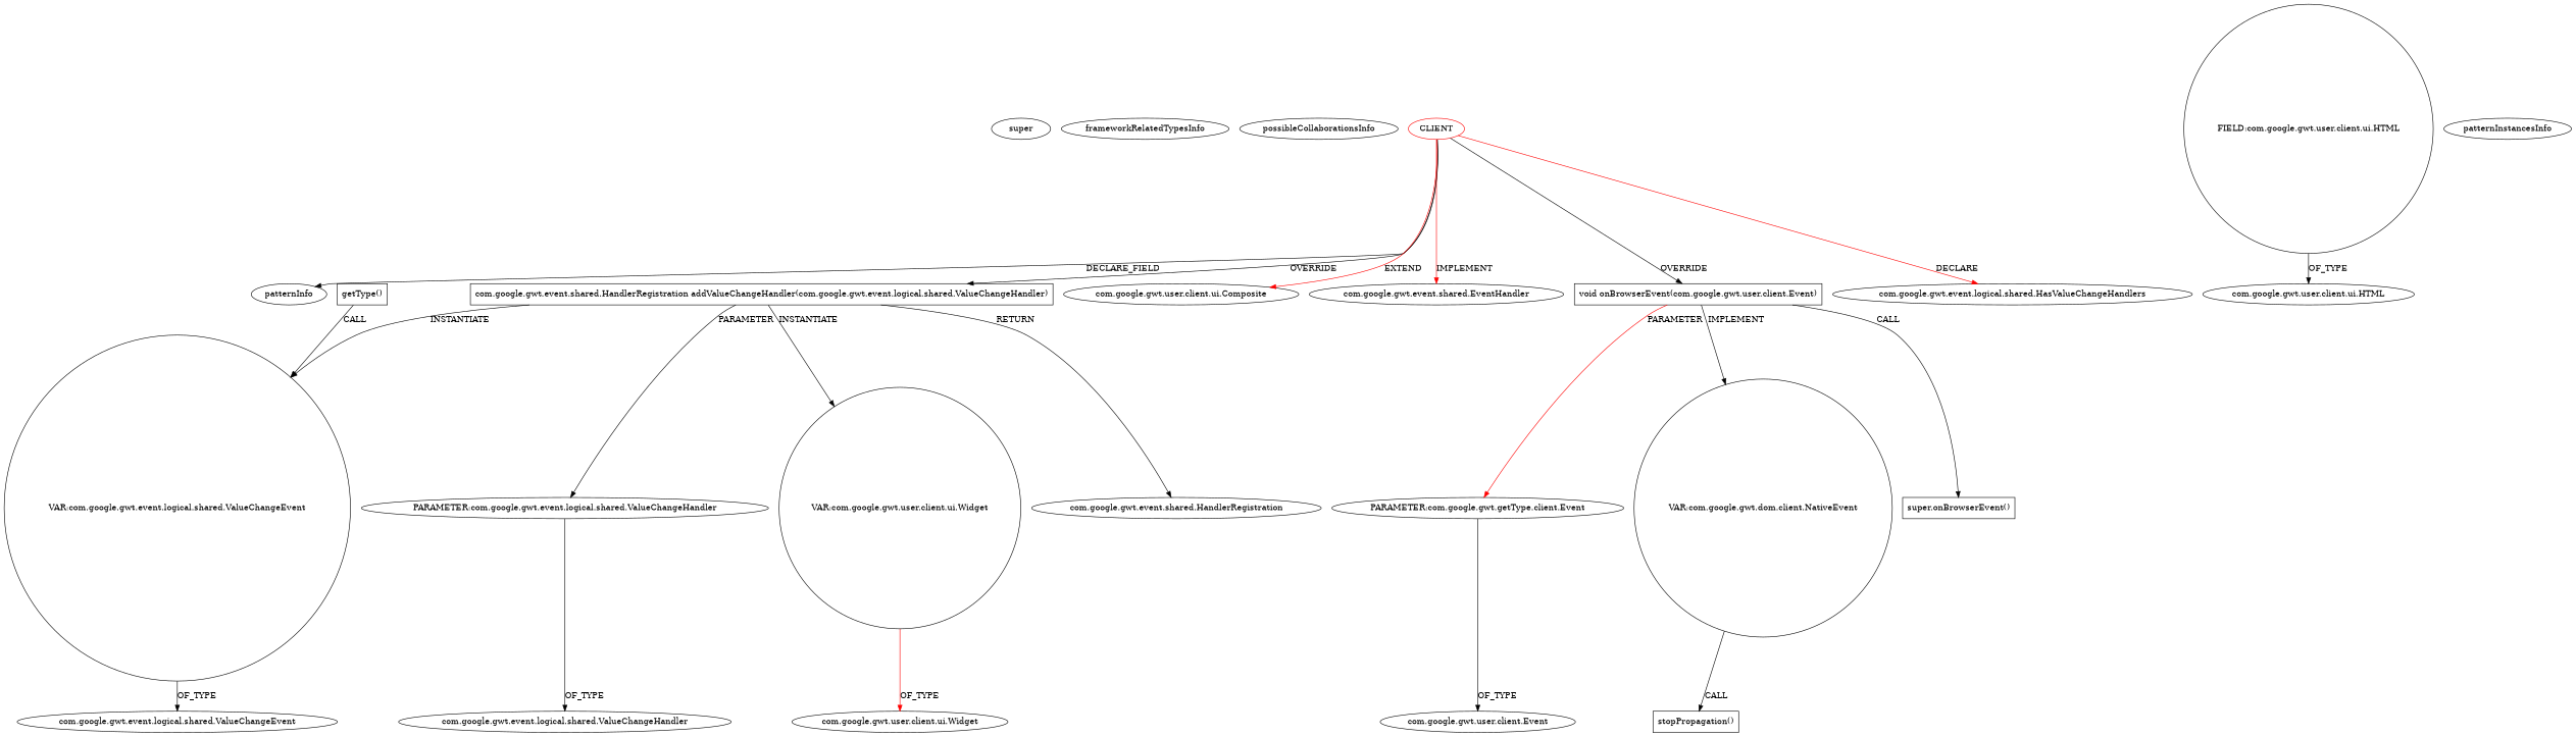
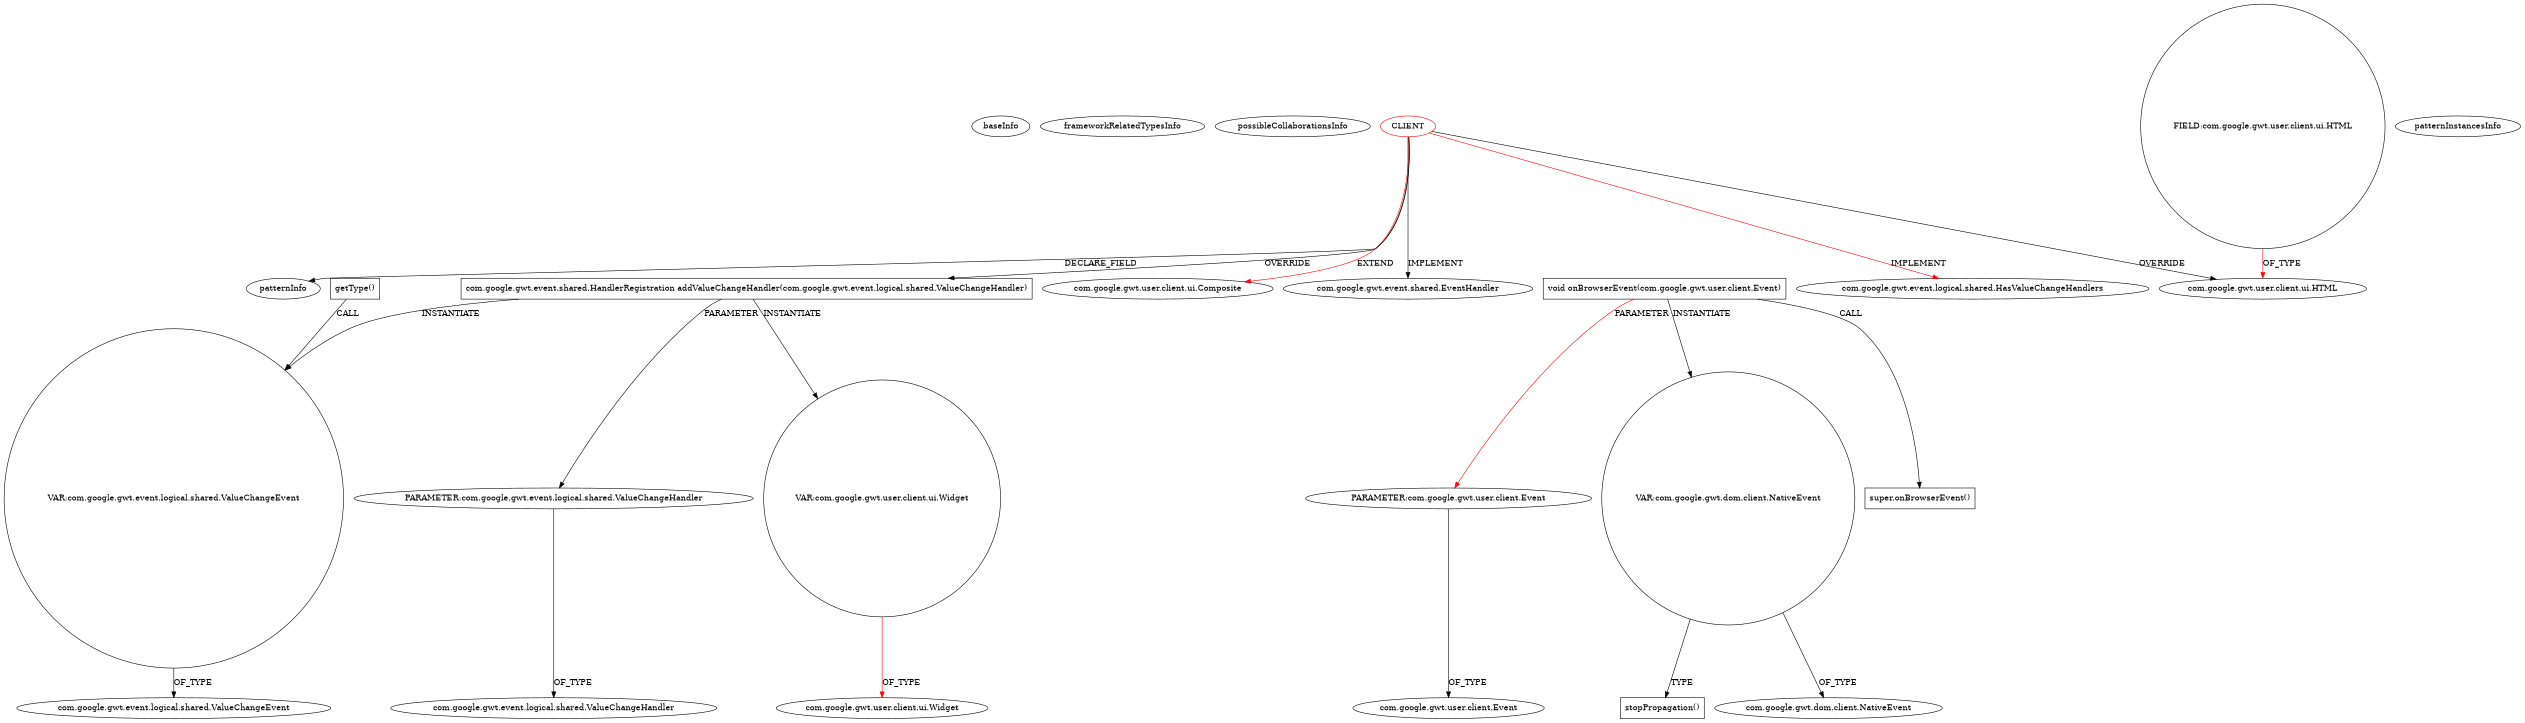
  digraph {
    node [isFrameworkType=false vertexType=FRAMEWORK_CLASS_TYPE]
-   baseInfo [category=pattern graphId=1153 isAnonymous=false possibleRelation=false label=super isFrameworkType="" vertexType=""]
+   baseInfo [category=pattern graphId=1153 isAnonymous=false possibleRelation=false isFrameworkType="" vertexType=""]
    frameworkRelatedTypesInfo [0="com.google.gwt.event.logical.shared.HasValueChangeHandlers" 1="com.google.gwt.event.shared.EventHandler" 2="com.google.gwt.user.client.ui.Composite" isFrameworkType="" vertexType=""]
    possibleCollaborationsInfo [isFrameworkType="" vertexType=""]
    patternInfo [frequency=2.0 patternRootClient=0 isFrameworkType="" vertexType=""]
    patternInstancesInfo [0="nextinterfaces-next~/nextinterfaces-next/next-master/src/next/i/view/widgets/XSwitch.java~XSwitch~4220" 1="nextinterfaces-next~/nextinterfaces-next/next-master/src/next/i/view/widgets/XSlider.java~XSlider~4215" isFrameworkType="" vertexType=""]
    n6 [label="com.google.gwt.event.shared.HandlerRegistration addValueChangeHandler(com.google.gwt.event.logical.shared.ValueChangeHandler)" shape=box vertexType=OVERRIDING_METHOD_DECLARATION]
    n7 [label="VAR:com.google.gwt.event.logical.shared.ValueChangeEvent" shape=circle vertexType=VARIABLE_EXPRESION]
    n8 [label="PARAMETER:com.google.gwt.event.logical.shared.ValueChangeHandler" vertexType=PARAMETER_DECLARATION]
    n9 [label="VAR:com.google.gwt.user.client.ui.Widget" shape=circle vertexType=VARIABLE_EXPRESION]
-   n10 [label="com.google.gwt.event.shared.HandlerRegistration" vertexType=FRAMEWORK_INTERFACE_TYPE]
    n11 [label="com.google.gwt.event.logical.shared.ValueChangeEvent"]
    n12 [label="com.google.gwt.event.logical.shared.ValueChangeHandler" vertexType=FRAMEWORK_INTERFACE_TYPE]
    n13 [label="com.google.gwt.user.client.ui.Widget"]
    n14 [label="getType()" shape=box vertexType=INSIDE_CALL]
    n15 [color=red label=CLIENT vertexType=ROOT_CLIENT_CLASS_DECLARATION]
    n16 [label="com.google.gwt.user.client.ui.Composite"]
    n17 [label="com.google.gwt.event.shared.EventHandler" vertexType=FRAMEWORK_INTERFACE_TYPE]
    n18 [label="void onBrowserEvent(com.google.gwt.user.client.Event)" shape=box vertexType=OVERRIDING_METHOD_DECLARATION]
    n19 [label="com.google.gwt.event.logical.shared.HasValueChangeHandlers" vertexType=FRAMEWORK_INTERFACE_TYPE]
    n20 [label="FIELD:com.google.gwt.user.client.ui.HTML" shape=circle vertexType=FIELD_DECLARATION]
    n21 [label="com.google.gwt.user.client.ui.HTML"]
-   n22 [label="PARAMETER:com.google.gwt.getType.client.Event" vertexType=PARAMETER_DECLARATION]
+   n22 [label="PARAMETER:com.google.gwt.user.client.Event" vertexType=PARAMETER_DECLARATION]
    n23 [label="VAR:com.google.gwt.dom.client.NativeEvent" shape=circle vertexType=VARIABLE_EXPRESION]
    n24 [label="super.onBrowserEvent()" shape=box vertexType=SUPER_CALL]
    n25 [label="com.google.gwt.user.client.Event"]
    n26 [label="stopPropagation()" shape=box vertexType=INSIDE_CALL]
+   n27 [label="com.google.gwt.dom.client.NativeEvent"]
    n6 -> n7 [label=INSTANTIATE]
    n6 -> n8 [label=PARAMETER]
    n6 -> n9 [label=INSTANTIATE]
-   n6 -> n10 [label=RETURN]
    n7 -> n11 [label=OF_TYPE]
    n8 -> n12 [label=OF_TYPE]
    n9 -> n13 [color=red label=OF_TYPE]
    n14 -> n7 [label=CALL]
    n15 -> patternInfo [label=DECLARE_FIELD]
    n15 -> n6 [label=OVERRIDE]
    n15 -> n16 [color=red label=EXTEND]
-   n15 -> n17 [color=red label=IMPLEMENT]
-   n15 -> n18 [label=OVERRIDE]
-   n15 -> n19 [color=red label=DECLARE]
+   n15 -> n17 [color=black label=IMPLEMENT]
+   n15 -> n21 [label=OVERRIDE]
+   n15 -> n19 [color=red label=IMPLEMENT]
    n18 -> n22 [color=red label=PARAMETER]
-   n18 -> n23 [label=IMPLEMENT]
+   n18 -> n23 [label=INSTANTIATE]
    n18 -> n24 [label=CALL]
-   n20 -> n21 [label=OF_TYPE]
+   n20 -> n21 [label=OF_TYPE color=red]
    n22 -> n25 [label=OF_TYPE]
-   n23 -> n26 [label=CALL]
+   n23 -> n26 [label=TYPE]
+   n23 -> n27 [label=OF_TYPE]
  }
